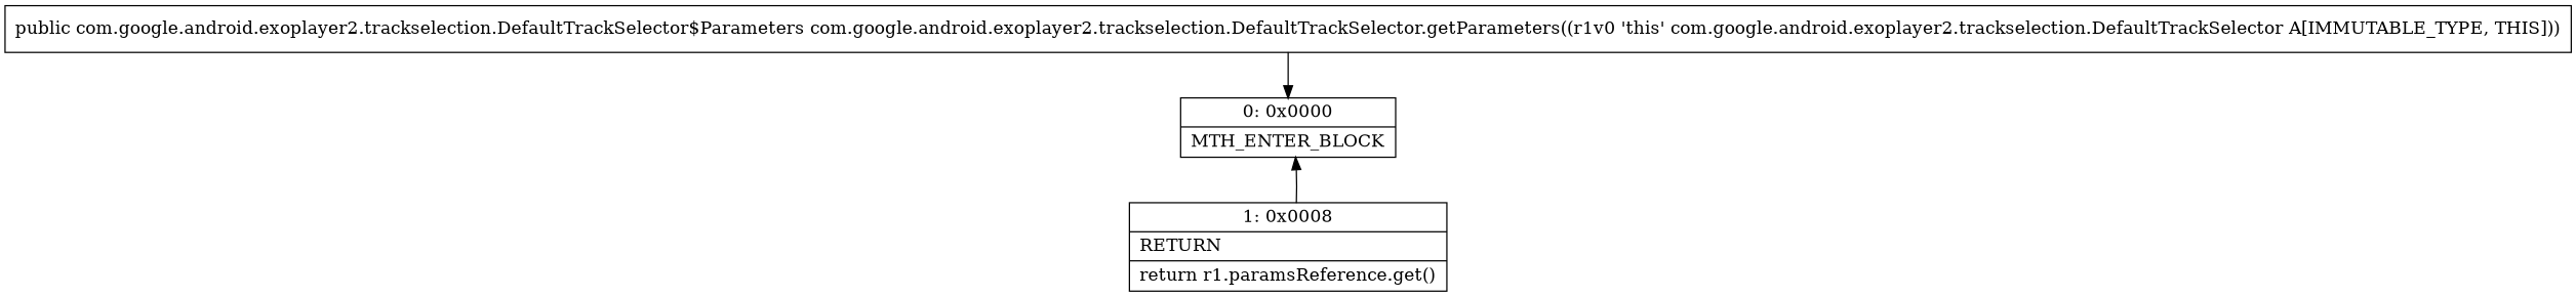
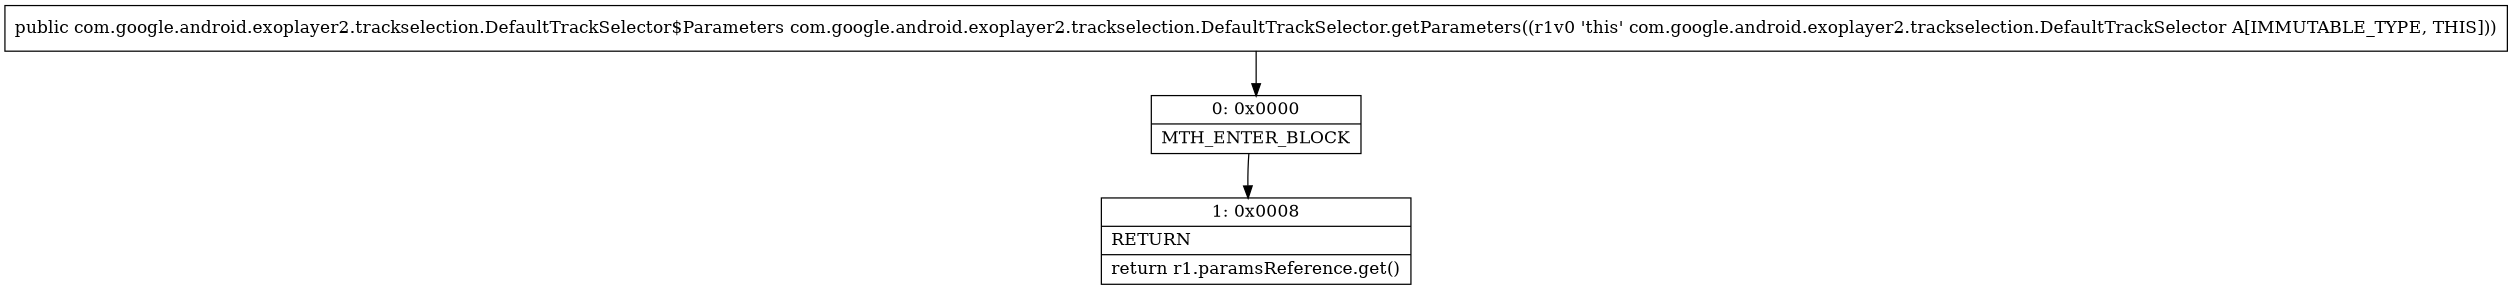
  digraph {
    node [shape=record]
    n1 [label="{0\:\ 0x0000|MTH_ENTER_BLOCK\l}"]
    n2 [label="{1\:\ 0x0008|RETURN\l|return r1.paramsReference.get()\l}"]
    n3 [label="{public com.google.android.exoplayer2.trackselection.DefaultTrackSelector$Parameters com.google.android.exoplayer2.trackselection.DefaultTrackSelector.getParameters((r1v0 'this' com.google.android.exoplayer2.trackselection.DefaultTrackSelector A[IMMUTABLE_TYPE, THIS])) }"]
-   n2 -> n1
+   n1 -> n2
    n3 -> n1
  }
